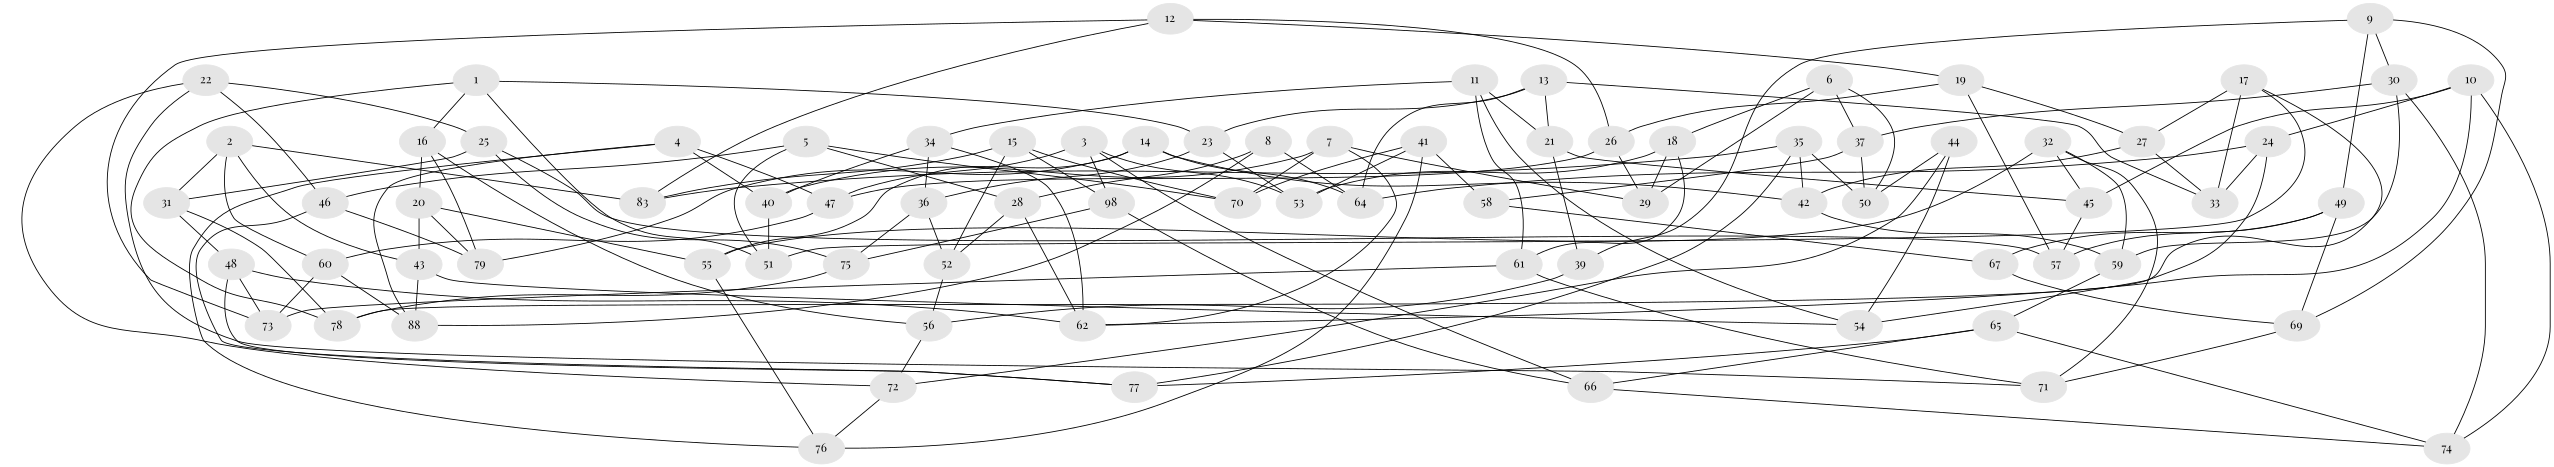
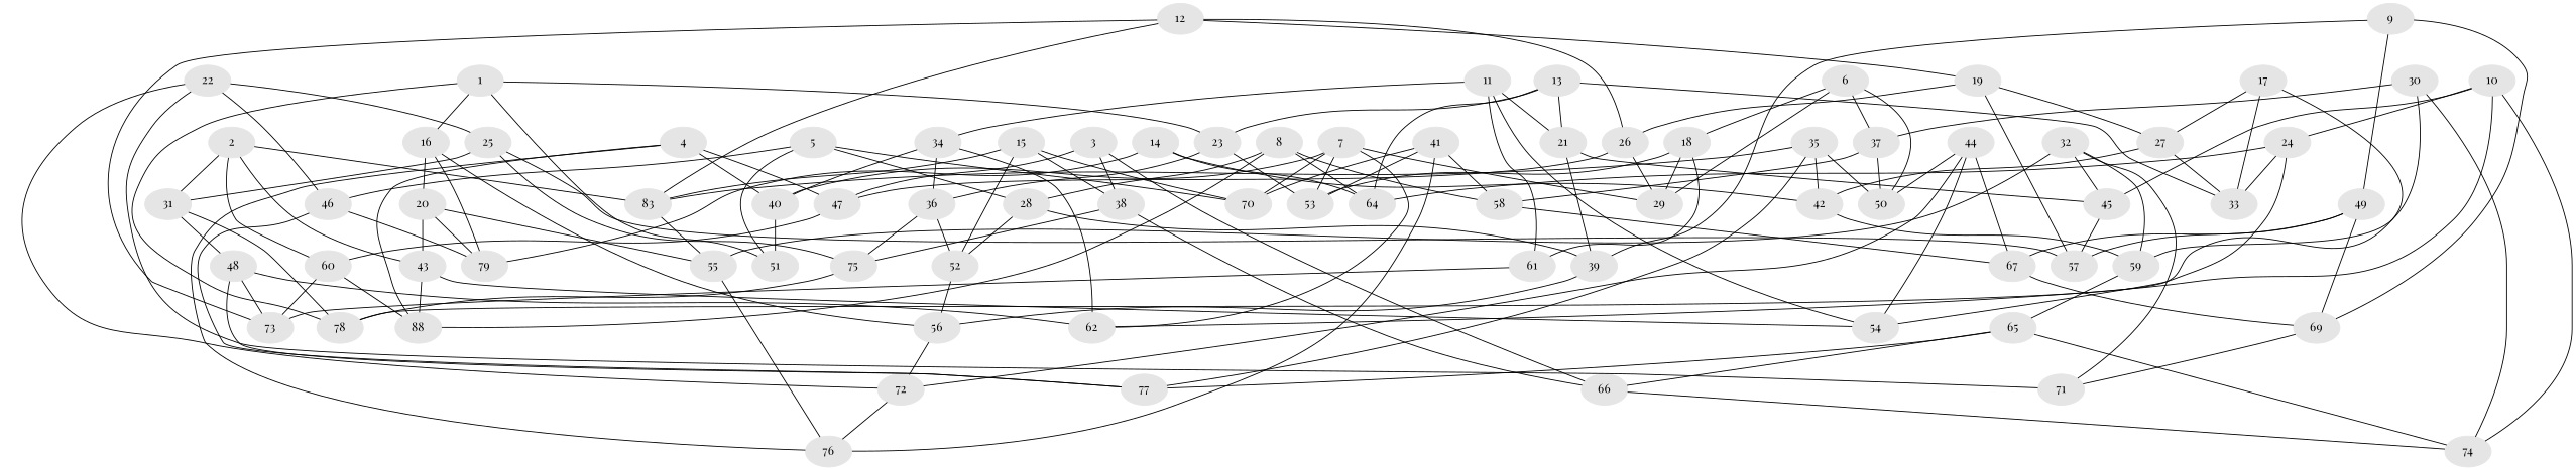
  graph {
    fontname="Playfair Display"
    node [color=gray90 fontname="Playfair Display" style=filled]
    edge [fontname="Playfair Display"]
    1
    16
    23
    51
    78
    79
    20
    56
    53
    36
    2
    31
    43
    60
    n15 [label=83]
    48
    n17 [label=88]
    54
    73
    3
-   38 [label=98]
+   38
    47
    66
    75
    74
    4
    40
    76
    5
    28
    46
    70
    39
    52
    77
    6
    18
    29
    37
    50
    61
    58
    7
    62
    8
    64
    67
    9
    30
    49
    69
    59
    57
    71
    10
    24
    45
    33
    11
    21
    34
    12
    19
    26
    27
    13
    14
    42
    55
    15
    72
    17
    22
    25
    65
    32
    35
    41
    44
    1 -- 16
    1 -- 23
    1 -- 51
    1 -- 78
    16 -- 79
    16 -- 20
    16 -- 56
    23 -- 53
    23 -- 36
    20 -- 79
    20 -- 43
    20 -- 55
    56 -- 72
    36 -- 75
    36 -- 52
    2 -- 31
    2 -- 43
    2 -- 60
    2 -- n15
    31 -- 78
    31 -- 48
    43 -- n17
    43 -- 54
    60 -- n17
    60 -- 73
    48 -- 73
    48 -- 77
    48 -- 62
-   3 -- 53
+   7 -- 53
    3 -- 38
    3 -- 47
    3 -- 66
    38 -- 66
    38 -- 75
    47 -- 60
    66 -- 74
    75 -- 78
    4 -- n17
    4 -- 47
    4 -- 40
    4 -- 76
    40 -- 51
    5 -- 51
    5 -- 28
    5 -- 46
    5 -- 70
-   28 -- 62
+   28 -- 39
    28 -- 52
    46 -- 79
    46 -- 77
    39 -- 56
    52 -- 56
    6 -- 18
    6 -- 29
    6 -- 37
    6 -- 50
    18 -- 53
    18 -- 29
    18 -- 61
    37 -- 50
    37 -- 58
    61 -- 73
-   61 -- 71
    58 -- 67
    7 -- 40
    7 -- 70
    7 -- 29
    7 -- 62
    8 -- n17
    8 -- 28
+   8 -- 58
    8 -- 64
    67 -- 69
    9 -- 39
-   9 -- 30
    9 -- 49
    9 -- 69
    30 -- 74
    30 -- 37
    30 -- 59
    49 -- 67
    49 -- 69
    49 -- 57
    69 -- 71
    59 -- 65
    10 -- 74
    10 -- 62
    10 -- 24
    10 -- 45
    24 -- 54
    24 -- 64
    24 -- 33
    45 -- 57
    11 -- 54
    11 -- 61
    11 -- 21
    11 -- 34
    21 -- 39
    21 -- 45
    34 -- 36
    34 -- 40
    34 -- 62
    12 -- n15
    12 -- 73
    12 -- 19
    12 -- 26
    19 -- 57
    19 -- 26
    19 -- 27
    26 -- 47
    26 -- 29
    27 -- 33
    27 -- 42
    13 -- 23
    13 -- 64
    13 -- 33
    13 -- 21
    14 -- 79
    14 -- 64
    14 -- 42
-   14 -- 55
+   n15 -- 55
    42 -- 59
    55 -- 76
    15 -- n15
    15 -- 38
    15 -- 70
    15 -- 52
    72 -- 76
-   17 -- 51
    17 -- 78
    17 -- 33
    17 -- 27
    22 -- 46
    22 -- 71
    22 -- 72
    22 -- 25
    25 -- 31
    25 -- 75
    25 -- 57
    65 -- 66
    65 -- 74
    65 -- 77
    32 -- 59
    32 -- 71
    32 -- 45
    32 -- 55
    35 -- n15
    35 -- 77
    35 -- 50
    35 -- 42
    41 -- 53
    41 -- 76
    41 -- 70
    41 -- 58
    44 -- 54
    44 -- 50
+   44 -- 67
    44 -- 72
  }
